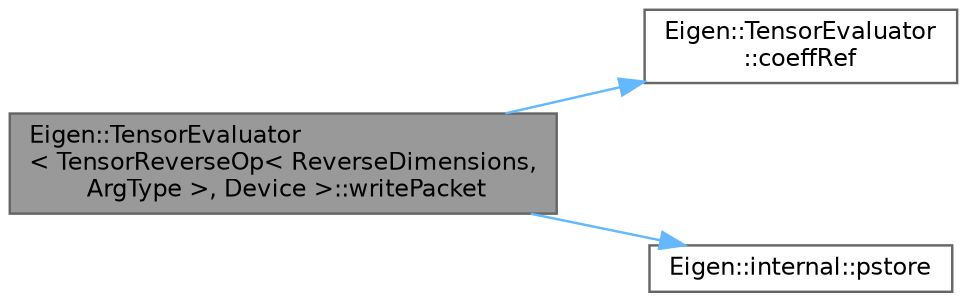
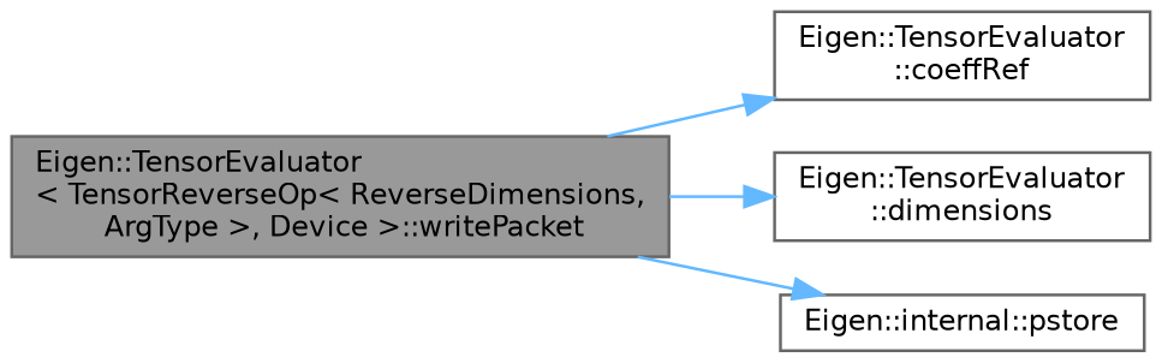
  digraph {
    rankdir=LR
    node [color=grey40 fillcolor=white fontname=Helvetica fontsize=10 shape=box style=filled]
    edge [color=steelblue1 fontname=Helvetica fontsize=10 labelfontname=Helvetica labelfontsize=10 style=solid]
    n1 [color=gray40 fillcolor=grey60 fontcolor=black height=0.2 label="Eigen::TensorEvaluator\l\< TensorReverseOp\< ReverseDimensions,\l ArgType \>, Device \>::writePacket" width=0.4]
    n2 [height=0.2 label="Eigen::TensorEvaluator\l::coeffRef" width=0.4]
+   n3 [height=0.2 label="Eigen::TensorEvaluator\l::dimensions" width=0.4]
    n4 [height=0.2 label="Eigen::internal::pstore" width=0.4]
    n1 -> n2
+   n1 -> n3
    n1 -> n4
  }
